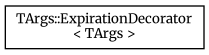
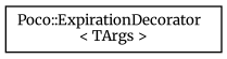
  digraph {
    rankdir=TB
    fontname=Merriweather
-   n1 [color=black fillcolor=white fontname=Merriweather fontsize=10 height=0.2 label="TArgs::ExpirationDecorator\l\< TArgs \>" shape=record style=filled width=0.4]
+   n1 [color=black fillcolor=white fontname=Merriweather fontsize=10 height=0.2 label="Poco::ExpirationDecorator\l\< TArgs \>" shape=record style=filled width=0.4]
  }
